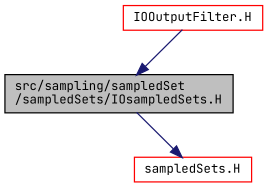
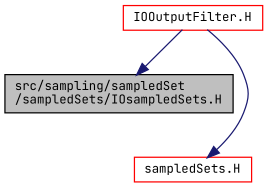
  digraph {
    fontname="JetBrains Mono"
    node [color=red fontname="JetBrains Mono" fontsize=10 shape=record]
    edge [color=midnightblue fontname="JetBrains Mono" fontsize=10 labelfontname=Helvetica labelfontsize=10 style=solid]
    n1 [color=black fillcolor=grey75 fontcolor=black height=0.2 label="src/sampling/sampledSet\l/sampledSets/IOsampledSets.H" style=filled width=0.4]
    n2 [height=0.2 label="sampledSets.H" width=0.4]
    n3 [height=0.2 label="IOOutputFilter.H" width=0.4]
-   n1 -> n2
+   n3 -> n2
    n3 -> n1
  }
